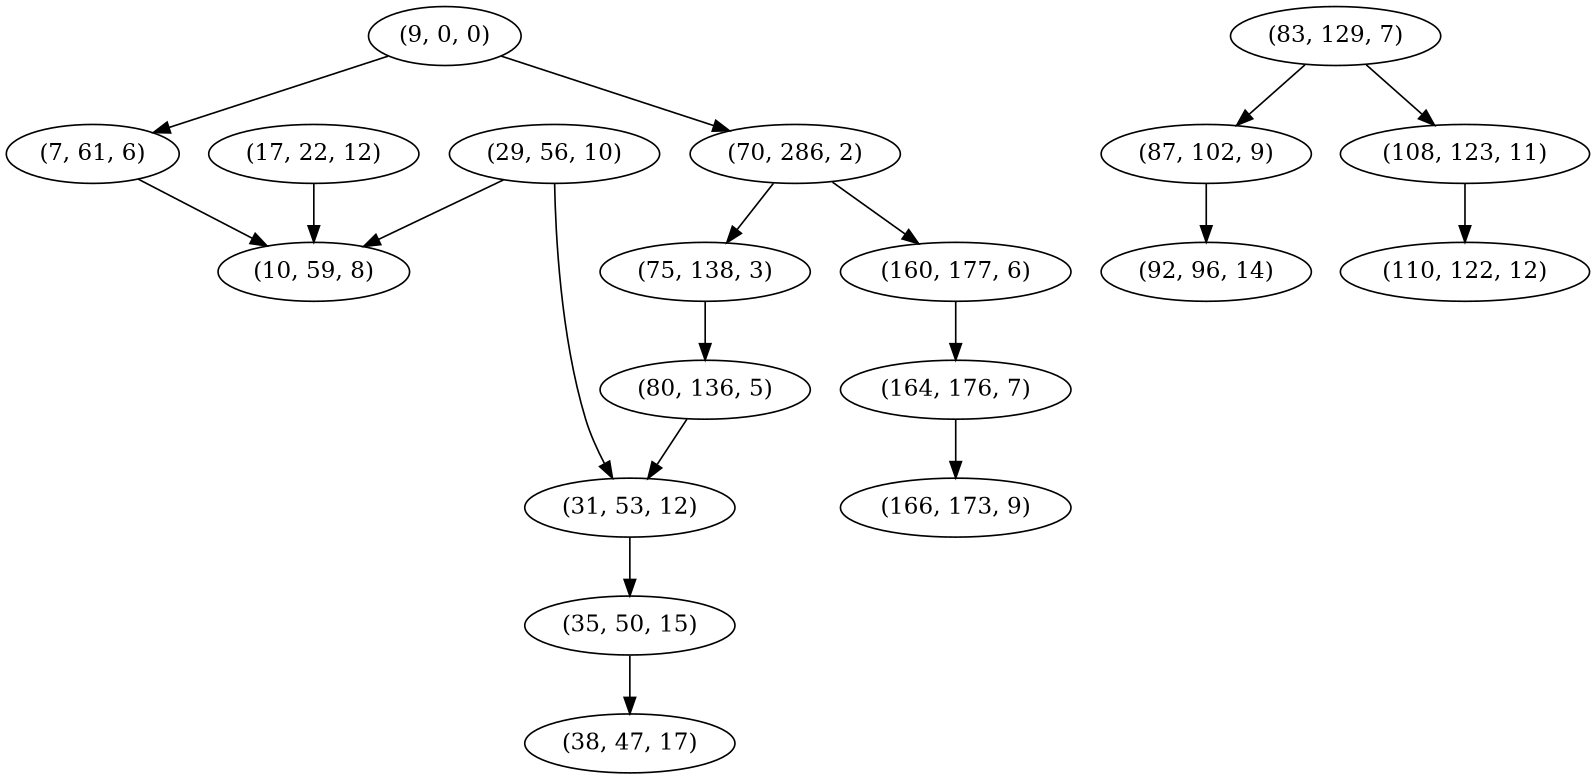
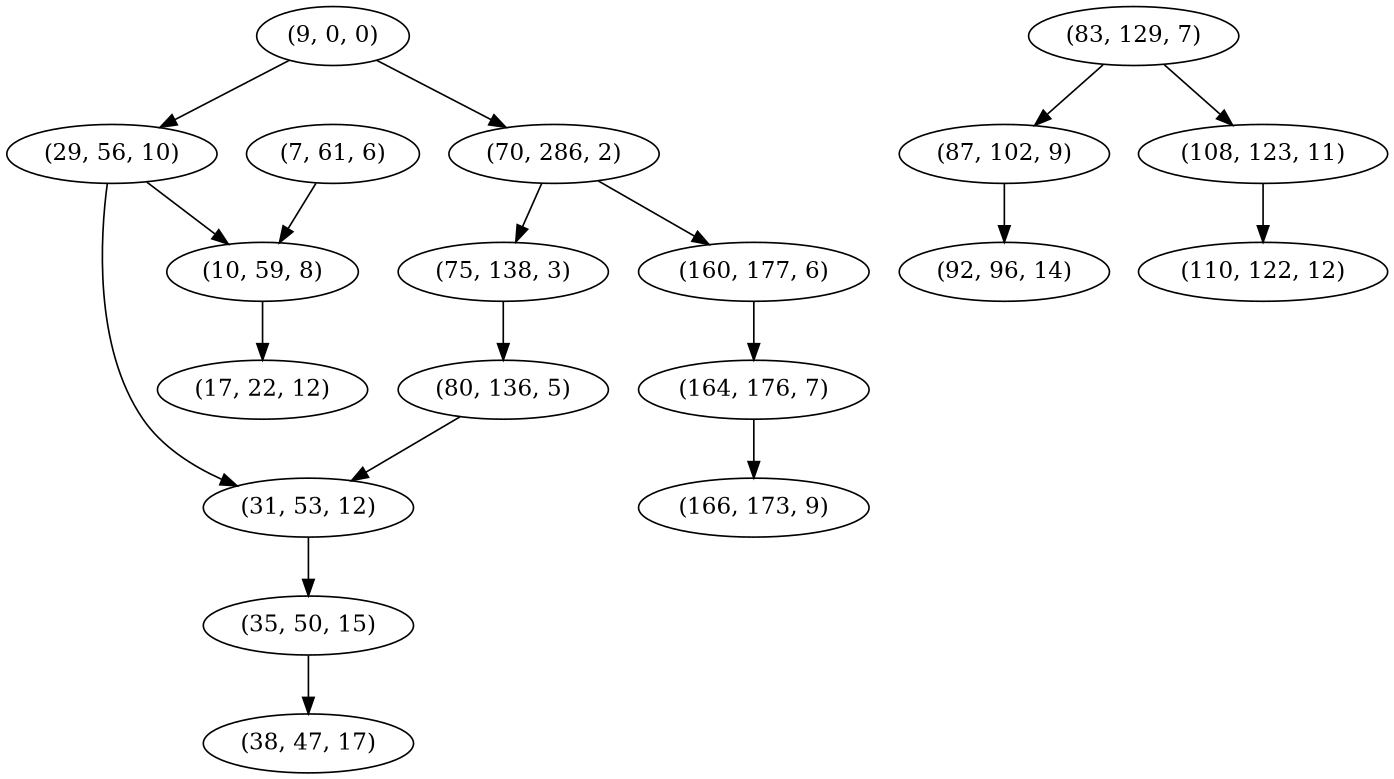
  digraph {
    n1 [label="(9, 0, 0)"]
    "(7, 61, 6)"
    n3 [label="(70, 286, 2)"]
    "(10, 59, 8)"
    "(75, 138, 3)"
    "(160, 177, 6)"
    "(17, 22, 12)"
    "(29, 56, 10)"
    "(31, 53, 12)"
    "(35, 50, 15)"
    "(38, 47, 17)"
    "(80, 136, 5)"
    "(164, 176, 7)"
    "(83, 129, 7)"
    "(87, 102, 9)"
    "(108, 123, 11)"
    "(92, 96, 14)"
    "(110, 122, 12)"
    "(166, 173, 9)"
-   n1 -> "(7, 61, 6)"
+   n1 -> "(29, 56, 10)"
    n1 -> n3
    "(7, 61, 6)" -> "(10, 59, 8)"
    n3 -> "(75, 138, 3)"
    n3 -> "(160, 177, 6)"
-   "(17, 22, 12)" -> "(10, 59, 8)"
+   "(10, 59, 8)" -> "(17, 22, 12)"
    "(75, 138, 3)" -> "(80, 136, 5)"
    "(160, 177, 6)" -> "(164, 176, 7)"
    "(29, 56, 10)" -> "(10, 59, 8)"
    "(29, 56, 10)" -> "(31, 53, 12)"
    "(31, 53, 12)" -> "(35, 50, 15)"
    "(35, 50, 15)" -> "(38, 47, 17)"
    "(80, 136, 5)" -> "(31, 53, 12)"
    "(164, 176, 7)" -> "(166, 173, 9)"
    "(83, 129, 7)" -> "(87, 102, 9)"
    "(83, 129, 7)" -> "(108, 123, 11)"
    "(87, 102, 9)" -> "(92, 96, 14)"
    "(108, 123, 11)" -> "(110, 122, 12)"
  }
